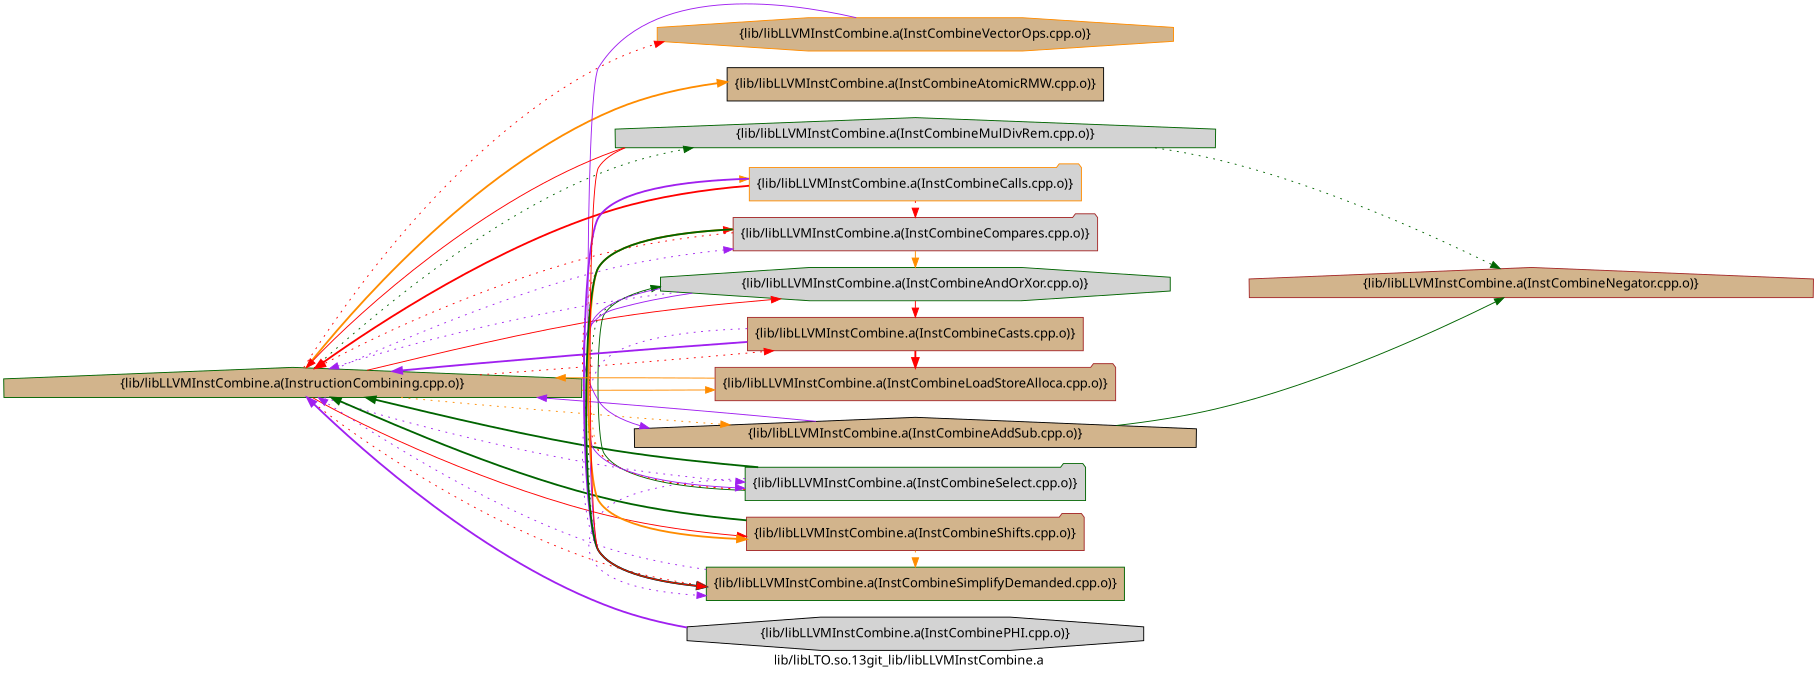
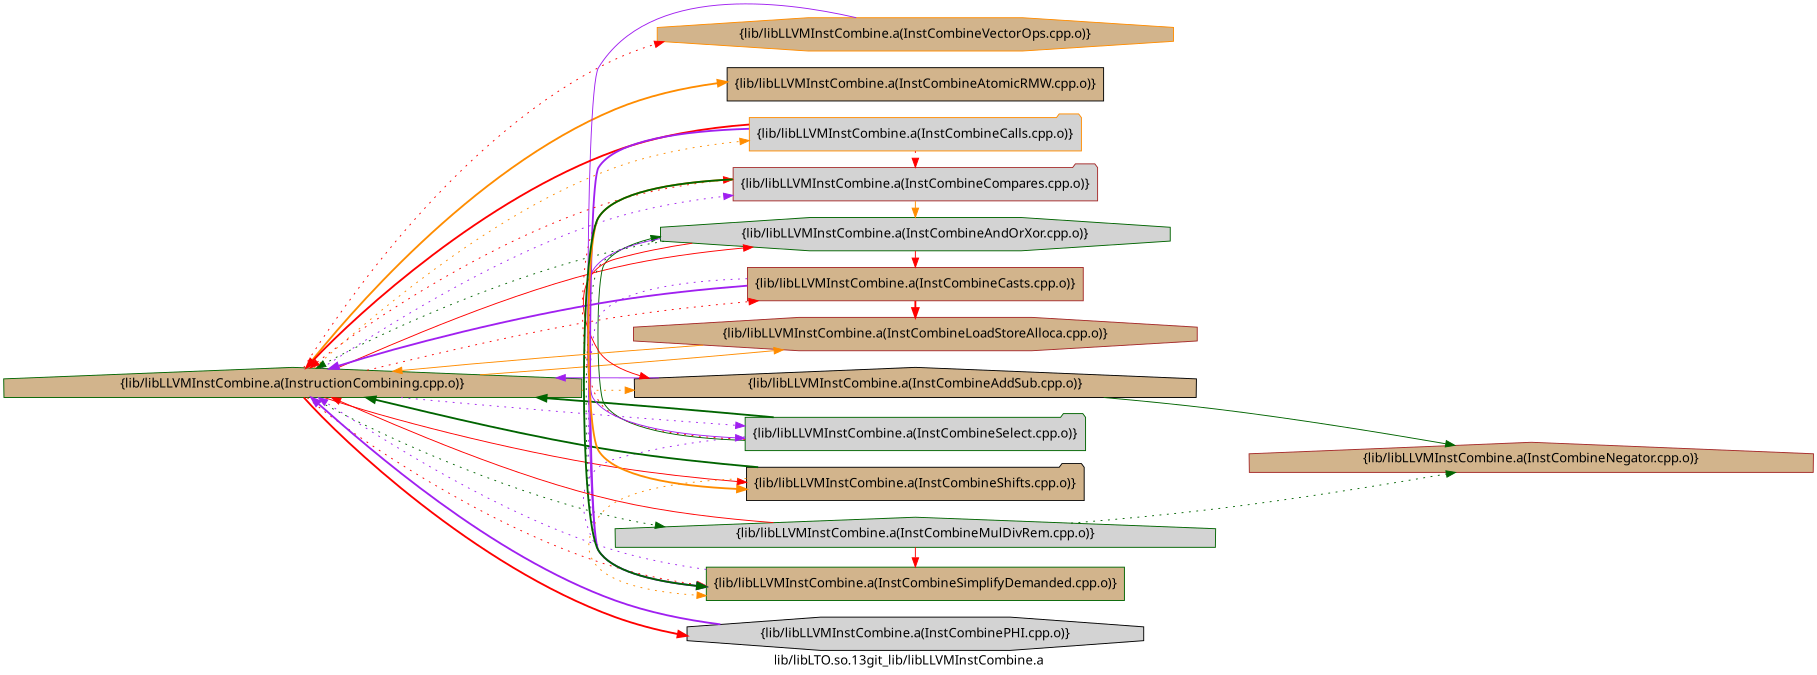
  digraph {
    fontname="Noto Sans"
    label="lib/libLTO.so.13git_lib/libLLVMInstCombine.a"
    rankdir=LR
    node [color=darkgreen fillcolor=tan fontname="Noto Sans" group=1 shape=house style=filled]
    edge [color=red fontname="Noto Sans" style=dotted]
    n1 [label="{lib/libLLVMInstCombine.a(InstructionCombining.cpp.o)}"]
    n2 [fillcolor=lightgrey label="{lib/libLLVMInstCombine.a(InstCombineSelect.cpp.o)}" shape=folder]
-   n3 [color=brown label="{lib/libLLVMInstCombine.a(InstCombineShifts.cpp.o)}" shape=folder]
+   n3 [color=black label="{lib/libLLVMInstCombine.a(InstCombineShifts.cpp.o)}" shape=folder]
    n4 [label="{lib/libLLVMInstCombine.a(InstCombineSimplifyDemanded.cpp.o)}" shape=box]
    n5 [color=darkorange label="{lib/libLLVMInstCombine.a(InstCombineVectorOps.cpp.o)}" shape=octagon]
    n6 [color=black label="{lib/libLLVMInstCombine.a(InstCombineAddSub.cpp.o)}"]
    n7 [color=black group=0 label="{lib/libLLVMInstCombine.a(InstCombineAtomicRMW.cpp.o)}" shape=box]
    n8 [fillcolor=lightgrey label="{lib/libLLVMInstCombine.a(InstCombineAndOrXor.cpp.o)}" shape=octagon]
    n9 [color=darkorange fillcolor=lightgrey label="{lib/libLLVMInstCombine.a(InstCombineCalls.cpp.o)}" shape=folder]
    n10 [color=brown label="{lib/libLLVMInstCombine.a(InstCombineCasts.cpp.o)}" shape=box]
    n11 [color=brown fillcolor=lightgrey label="{lib/libLLVMInstCombine.a(InstCombineCompares.cpp.o)}" shape=folder]
-   n12 [color=brown label="{lib/libLLVMInstCombine.a(InstCombineLoadStoreAlloca.cpp.o)}" shape=folder]
+   n12 [color=brown label="{lib/libLLVMInstCombine.a(InstCombineLoadStoreAlloca.cpp.o)}" shape=octagon]
    n13 [fillcolor=lightgrey label="{lib/libLLVMInstCombine.a(InstCombineMulDivRem.cpp.o)}"]
    n14 [color=black fillcolor=lightgrey label="{lib/libLLVMInstCombine.a(InstCombinePHI.cpp.o)}" shape=octagon]
    n15 [color=brown group=0 label="{lib/libLLVMInstCombine.a(InstCombineNegator.cpp.o)}"]
    subgraph sub_1 {
      rank=same
      n1
    }
    subgraph sub_2 {
      rank=same
      n2
      n3
      n4
      n5
      n6
      n7
      n8
      n9
      n10
      n11
      n12
      n13
      n14
    }
    n1 -> n2 [color=purple]
    n1 -> n3 [style=solid]
    n1 -> n4
    n1 -> n5
    n1 -> n6 [color=darkorange]
    n1 -> n7 [color=darkorange style=bold]
    n1 -> n8 [style=solid]
-   n2 -> n9 [color=darkorange]
+   n1 -> n9 [color=darkorange]
    n1 -> n10
    n1 -> n11 [color=purple]
    n1 -> n12 [color=darkorange style=solid]
    n1 -> n13 [color=darkgreen]
+   n1 -> n14 [style=bold]
    n2 -> n1 [color=darkgreen style=bold]
    n2 -> n4 [color=purple]
    n2 -> n8 [color=darkgreen style=solid]
    n2 -> n11
    n3 -> n1 [color=darkgreen style=bold]
    n3 -> n4 [color=darkorange]
    n4 -> n1 [color=purple]
    n5 -> n4 [color=purple style=solid]
    n6 -> n1 [color=purple style=solid]
    n6 -> n15 [color=darkgreen style=solid]
-   n8 -> n1 [color=purple]
+   n8 -> n1 [color=darkgreen]
    n8 -> n2 [color=purple style=solid]
    n8 -> n4 [color=darkgreen]
-   n8 -> n6 [color=purple style=solid]
+   n8 -> n6 [style=solid]
    n8 -> n10 [style=solid]
    n9 -> n1 [style=bold]
    n9 -> n4 [color=purple style=bold]
    n9 -> n11
    n10 -> n1 [color=purple style=bold]
    n10 -> n4 [color=purple]
    n10 -> n12 [style=bold]
    n11 -> n1
    n11 -> n3 [color=darkorange style=bold]
    n11 -> n4 [color=darkgreen style=bold]
    n11 -> n8 [color=darkorange style=solid]
    n12 -> n1 [color=darkorange style=solid]
    n13 -> n1 [style=solid]
    n13 -> n4 [style=solid]
    n13 -> n15 [color=darkgreen]
    n14 -> n1 [color=purple style=bold]
  }
